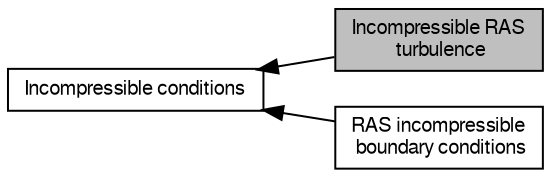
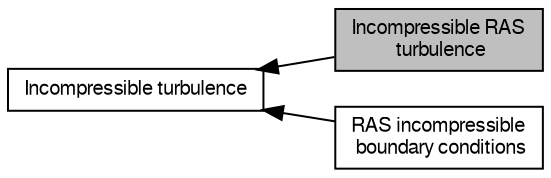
  digraph {
    rankdir=LR
    node [color=black fontname=FreeSans fontsize=10 shape=record]
    edge [dir=back fontname=FreeSans fontsize=10 labelfontname=FreeSans labelfontsize=10 shape=plaintext style=solid]
-   n1 [height=0.2 label="Incompressible conditions" width=0.4]
+   n1 [height=0.2 label="Incompressible turbulence" width=0.4]
    n2 [fillcolor=grey75 fontcolor=black height=0.2 label="Incompressible RAS\l turbulence" style=filled width=0.4]
    n3 [height=0.2 label="RAS incompressible\l boundary conditions" width=0.4]
    n1 -> n2
    n1 -> n3
  }
